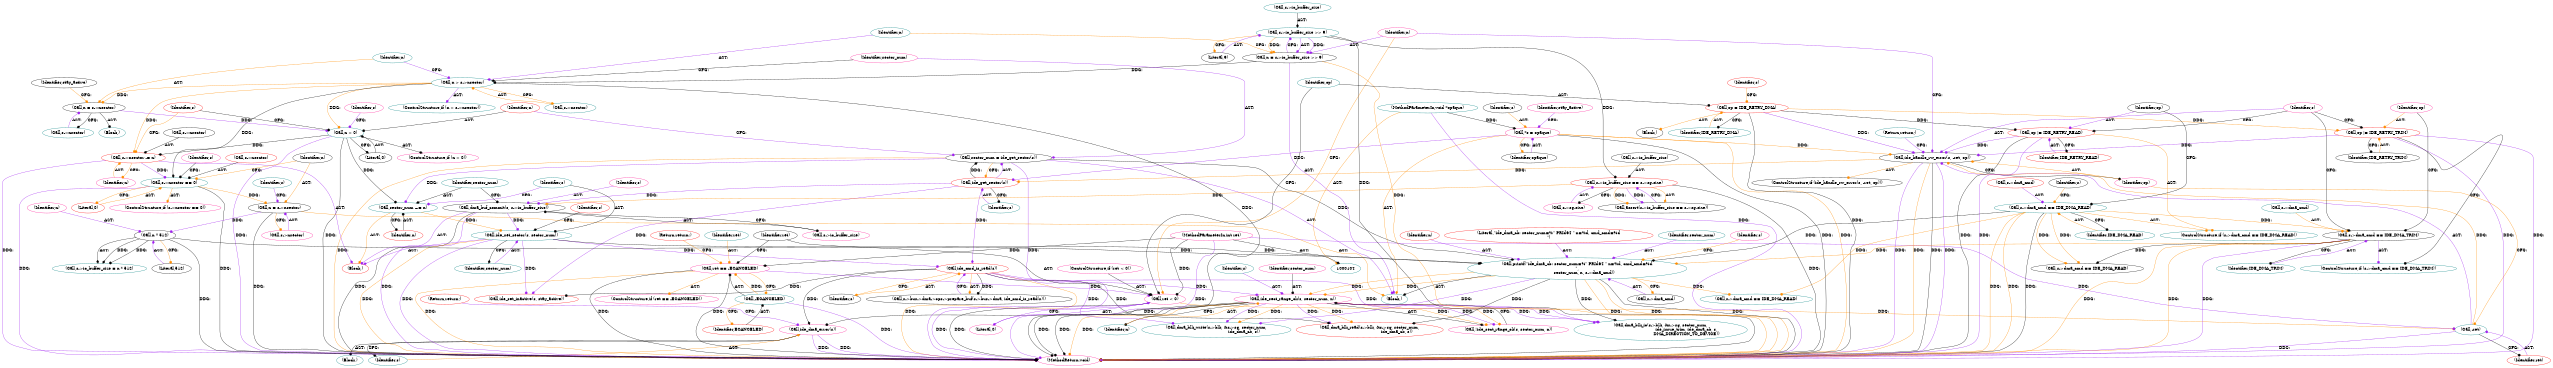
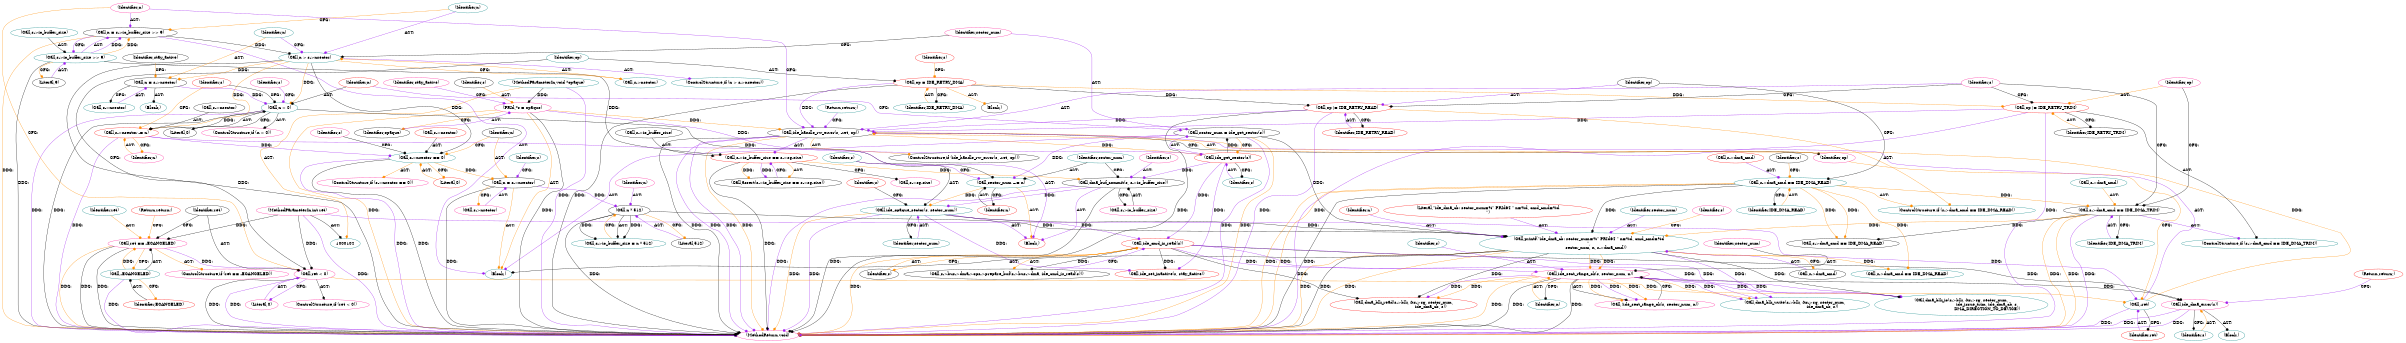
  digraph {
    node [color=teal]
    edge [arrowhead=dot color=black]
    n1 [color=deeppink label="(Call,ide_dma_error(s))"]
    n2 [color=deeppink label="(MethodReturn,void)"]
    n3 [label="(Block,)"]
    n4 [label="(Identifier,s)"]
    n5 [color=deeppink label="(Call,ide_sect_range_ok(s, sector_num, n))"]
    n6 [color=deeppink label="(Call,!ide_sect_range_ok(s, sector_num, n))"]
    n7 [label="(Call,dma_blk_write(s->blk, &s->sg, sector_num,\n                                           ide_dma_cb, s))"]
    n8 [label="(Call,dma_blk_io(s->blk, &s->sg, sector_num,\n                                        ide_issue_trim, ide_dma_cb, s,\n                                        DMA_DIRECTION_TO_DEVICE))"]
    n9 [label="(Identifier,n)"]
    n10 [color=red label="(Call,dma_blk_read(s->blk, &s->sg, sector_num,\n                                          ide_dma_cb, s))"]
    n11 [color=red label="(Call,ide_cmd_is_read(s))"]
    n12 [color=black label="(Identifier,s)"]
    n13 [color=black label="(Call,s->bus->dma->ops->prepare_buf(s->bus->dma, ide_cmd_is_read(s)))"]
    n14 [color=red label="(Call,ide_set_inactive(s, stay_active))"]
    n15 [color=red label="(Call,ide_get_sector(s))"]
    n16 [color=black label="(Call,dma_buf_commit(s, s->io_buffer_size))"]
    n17 [color=black label="(Call,sector_num = ide_get_sector(s))"]
    n18 [label="(Identifier,s)"]
-   n19 [label="(Call,ide_set_sector(s, sector_num))"]
+   n19 [label="(Call,ide_opaque_sector(s, sector_num))"]
    n20 [color=red label="(Block,)"]
    n21 [color=deeppink label="(Call,s->io_buffer_size)"]
    n22 [label="(Block,)"]
    n23 [label="(Call,printf(\"ide_dma_cb: sector_num=%\" PRId64 \" n=%d, cmd_cmd=%d\n\",\n           sector_num, n, s->dma_cmd))"]
    n24 [label="(Call,sector_num += n)"]
    n25 [color=black label="(Call,ide_handle_rw_error(s, -ret, op))"]
    n26 [color=deeppink label="(Identifier,op)"]
    n27 [color=black label="(ControlStructure,if (ide_handle_rw_error(s, -ret, op)))"]
    n28 [label="(Call,-ret)"]
-   n29 [color=deeppink label="(Call,*s = opaque)"]
+   n29 [color=deeppink label="(PRId,*s = opaque)"]
    n30 [color=black label="(Identifier,opaque)"]
    n31 [label="(MethodParameterIn,void *opaque)"]
    1000104
    n33 [color=red label="(Identifier,ret)"]
    n34 [color=deeppink label="(Call,ret < 0)"]
    n35 [color=deeppink label="(Literal,0)"]
    n36 [color=deeppink label="(ControlStructure,if (ret < 0))"]
    n37 [color=deeppink label="(Call,ret == -ECANCELED)"]
    n38 [label="(Call,-ECANCELED)"]
    n39 [color=deeppink label="(ControlStructure,if (ret == -ECANCELED))"]
    n40 [color=red label="(Identifier,ECANCELED)"]
    n41 [color=deeppink label="(MethodParameterIn,int ret)"]
    n42 [color=red label="(Call,op |= IDE_RETRY_TRIM)"]
    n43 [label="(ControlStructure,if (s->dma_cmd == IDE_DMA_TRIM))"]
    n44 [color=black label="(Identifier,IDE_RETRY_TRIM)"]
    n45 [color=red label="(Call,op = IDE_RETRY_DMA)"]
    n46 [color=red label="(Call,op |= IDE_RETRY_READ)"]
    n47 [label="(Identifier,IDE_RETRY_DMA)"]
    n48 [color=black label="(Block,)"]
    n49 [label="(ControlStructure,if (s->dma_cmd == IDE_DMA_READ))"]
    n50 [color=red label="(Identifier,IDE_RETRY_READ)"]
    n51 [label="(Identifier,sector_num)"]
    n52 [color=black label="(Call,s->dma_cmd)"]
    n53 [label="(Call,s->dma_cmd == IDE_DMA_READ)"]
    n54 [color=red label="(Call,s->io_buffer_size == s->sg.size)"]
    n55 [color=black label="(Call,assert(s->io_buffer_size == s->sg.size))"]
    n56 [color=deeppink label="(Call,s->sg.size)"]
    n57 [label="(Call,s->io_buffer_size >> 9)"]
    n58 [color=black label="(Call,n = s->io_buffer_size >> 9)"]
    n59 [color=black label="(Literal,9)"]
    n60 [label="(Call,n > s->nsector)"]
    n61 [color=red label="(Identifier,n)"]
    n62 [label="(Call,n > 0)"]
    n63 [color=red label="(Call,s->nsector -= n)"]
    n64 [color=black label="(Literal,0)"]
    n65 [color=deeppink label="(ControlStructure,if (n > 0))"]
    n66 [label="(Call,s->nsector == 0)"]
    n67 [color=deeppink label="(Identifier,n)"]
    n68 [color=black label="(Call,n = s->nsector)"]
    n69 [label="(Call,s->nsector)"]
    n70 [label="(Block,)"]
    n71 [label="(ControlStructure,if (n > s->nsector))"]
    n72 [label="(Call,s->nsector)"]
    n73 [color=black label="(Call,n = s->nsector)"]
    n74 [color=red label="(Literal,0)"]
    n75 [color=deeppink label="(ControlStructure,if (s->nsector == 0))"]
    n76 [color=black label="(Call,n * 512)"]
    n77 [color=black label="(Literal,512)"]
    n78 [label="(Call,s->io_buffer_size = n * 512)"]
    n79 [color=deeppink label="(Call,s->nsector)"]
    n80 [label="(Call,s->dma_cmd == IDE_DMA_READ)"]
    n81 [color=black label="(Call,s->dma_cmd == IDE_DMA_TRIM)"]
    n82 [label="(Identifier,IDE_DMA_READ)"]
    n83 [color=black label="(Call,s->dma_cmd == IDE_DMA_READ)"]
    n84 [label="(Identifier,IDE_DMA_TRIM)"]
    n85 [label="(Call,s->dma_cmd)"]
    n86 [label="(Identifier,n)"]
    n87 [color=black label="(Identifier,stay_active)"]
    n88 [color=deeppink label="(Identifier,stay_active)"]
    n89 [color=black label="(Call,s->io_buffer_size)"]
    n90 [label="(Identifier,sector_num)"]
    n91 [label="(Identifier,ret)"]
    n92 [color=red label="(Identifier,s)"]
    n93 [color=deeppink label="(Identifier,s)"]
    n94 [color=red label="(Identifier,n)"]
    n95 [color=red label="(Identifier,n)"]
    n96 [label="(Identifier,s)"]
    n97 [label="(Call,s->io_buffer_size)"]
    n98 [color=black label="(Identifier,s)"]
    n99 [color=deeppink label="(Identifier,sector_num)"]
    n100 [color=deeppink label="(Identifier,n)"]
    n101 [label="(Identifier,s)"]
    n102 [color=black label="(Identifier,s)"]
    n103 [color=red label="(Return,return;)"]
    n104 [color=red label="(Identifier,s)"]
    n105 [color=red label="(Identifier,s)"]
    n106 [color=deeppink label="(Identifier,s)"]
    n107 [color=deeppink label="(Identifier,n)"]
    n108 [color=red label="(Return,return;)"]
    n109 [color=red label="(Call,s->dma_cmd)"]
    n110 [color=deeppink label="(Identifier,sector_num)"]
    n111 [color=black label="(Call,s->nsector)"]
    n112 [color=deeppink label="(Identifier,s)"]
    n113 [label="(Identifier,sector_num)"]
    n114 [color=black label="(Identifier,n)"]
    n115 [color=deeppink label="(Identifier,op)"]
    n116 [color=black label="(Identifier,op)"]
    n117 [label="(Return,return;)"]
    n118 [color=deeppink label="(Identifier,s)"]
    n119 [label="(Identifier,s)"]
    n120 [label="(Identifier,n)"]
    n121 [color=red label="(Literal,\"ide_dma_cb: sector_num=%\" PRId64 \" n=%d, cmd_cmd=%d\n\")"]
    n122 [color=black label="(Identifier,ret)"]
    n123 [label="(Identifier,op)"]
    n124 [color=deeppink label="(Identifier,s)"]
    n125 [color=red label="(Call,s->nsector)"]
    n1 -> n2 [arrowhead=diamond color=purple label="DDG: "]
    n1 -> n2 [color=purple label="DDG: "]
    n1 -> n3 [label="AST: "]
    n1 -> n4 [arrowhead=diamond label="CFG: "]
    n4 -> n1 [arrowhead=diamond color=darkorange label="AST: "]
    n5 -> n1 [label="DDG: "]
    n5 -> n2 [color=darkorange label="DDG: "]
    n5 -> n2 [label="DDG: "]
    n5 -> n2 [arrowhead=diamond label="DDG: "]
    n5 -> n6 [arrowhead=diamond label="AST: "]
    n5 -> n6 [color=darkorange label="DDG: "]
    n5 -> n6 [color=purple label="DDG: "]
    n5 -> n6 [color=darkorange label="DDG: "]
    n5 -> n7 [arrowhead=diamond color=darkorange label="DDG: "]
    n5 -> n7 [arrowhead=diamond color=purple label="DDG: "]
    n5 -> n8 [arrowhead=diamond color=purple label="DDG: "]
    n5 -> n8 [color=purple label="DDG: "]
    n5 -> n9 [label="CFG: "]
    n5 -> n10 [color=darkorange label="DDG: "]
    n5 -> n10 [arrowhead=diamond color=purple label="DDG: "]
    n6 -> n5 [arrowhead=diamond label="CFG: "]
    n9 -> n5 [color=darkorange label="AST: "]
    n11 -> n1 [arrowhead=diamond label="DDG: "]
    n11 -> n2 [arrowhead=diamond color=darkorange label="DDG: "]
    n11 -> n5 [arrowhead=diamond color=purple label="DDG: "]
    n11 -> n7 [color=purple label="DDG: "]
    n11 -> n8 [color=purple label="DDG: "]
    n11 -> n10 [arrowhead=diamond label="DDG: "]
    n11 -> n12 [arrowhead=diamond color=darkorange label="CFG: "]
    n11 -> n13 [arrowhead=diamond color=darkorange label="AST: "]
    n11 -> n13 [label="DDG: "]
    n11 -> n14 [label="DDG: "]
    n12 -> n11 [color=darkorange label="AST: "]
    n13 -> n11 [arrowhead=diamond color=purple label="CFG: "]
    n15 -> n11 [arrowhead=diamond color=purple label="DDG: "]
    n15 -> n14 [arrowhead=diamond color=purple label="DDG: "]
    n15 -> n16 [color=purple label="DDG: "]
    n15 -> n17 [color=purple label="AST: "]
    n15 -> n17 [arrowhead=diamond label="DDG: "]
    n15 -> n18 [label="CFG: "]
    n16 -> n2 [color=purple label="DDG: "]
    n16 -> n2 [label="DDG: "]
    n16 -> n19 [color=purple label="DDG: "]
    n16 -> n20 [color=purple label="AST: "]
    n16 -> n21 [label="CFG: "]
    n17 -> n2 [arrowhead=diamond color=purple label="DDG: "]
    n17 -> n2 [arrowhead=diamond color=darkorange label="DDG: "]
-   n17 -> n15 [arrowhead=diamond color=darkorange label="CFG: "]
+   n17 -> n15 [color=darkorange label="CFG: "]
    n17 -> n22 [color=purple label="AST: "]
    n17 -> n23 [arrowhead=diamond label="DDG: "]
    n17 -> n24 [color=purple label="DDG: "]
    n18 -> n15 [arrowhead=diamond color=purple label="AST: "]
    n19 -> n2 [arrowhead=diamond color=darkorange label="DDG: "]
    n19 -> n2 [color=purple label="DDG: "]
    n19 -> n11 [color=purple label="DDG: "]
    n19 -> n14 [color=purple label="DDG: "]
    n19 -> n20 [arrowhead=diamond color=purple label="AST: "]
    n19 -> n23 [label="DDG: "]
    n19 -> n51 [arrowhead=diamond label="CFG: "]
    n21 -> n16 [label="AST: "]
    n23 -> n2 [arrowhead=diamond color=darkorange label="DDG: "]
    n23 -> n2 [label="DDG: "]
    n23 -> n2 [arrowhead=diamond color=darkorange label="DDG: "]
    n23 -> n5 [arrowhead=diamond color=darkorange label="DDG: "]
    n23 -> n5 [arrowhead=diamond color=darkorange label="DDG: "]
    n23 -> n7 [arrowhead=diamond color=purple label="DDG: "]
    n23 -> n8 [arrowhead=diamond label="DDG: "]
    n23 -> n10 [arrowhead=diamond label="DDG: "]
    n23 -> n22 [arrowhead=diamond label="AST: "]
    n23 -> n52 [arrowhead=diamond color=darkorange label="CFG: "]
    n23 -> n53 [color=darkorange label="DDG: "]
    n24 -> n19 [color=darkorange label="DDG: "]
    n24 -> n20 [arrowhead=diamond color=darkorange label="AST: "]
    n24 -> n61 [label="CFG: "]
    n25 -> n2 [arrowhead=diamond label="DDG: "]
    n25 -> n2 [color=purple label="DDG: "]
    n25 -> n2 [color=purple label="DDG: "]
    n25 -> n2 [color=darkorange label="DDG: "]
    n25 -> n15 [color=darkorange label="DDG: "]
    n25 -> n26 [label="CFG: "]
    n25 -> n27 [color=darkorange label="AST: "]
    n26 -> n25 [arrowhead=diamond color=darkorange label="AST: "]
    n26 -> n28 [color=darkorange label="CFG: "]
    n28 -> n2 [color=purple label="DDG: "]
    n28 -> n25 [color=purple label="AST: "]
    n28 -> n25 [color=darkorange label="DDG: "]
    n28 -> n33 [label="CFG: "]
    n29 -> n2 [arrowhead=diamond color=darkorange label="DDG: "]
    n29 -> n2 [arrowhead=diamond label="DDG: "]
    n29 -> n15 [color=purple label="DDG: "]
    n29 -> n22 [arrowhead=diamond color=darkorange label="AST: "]
    n29 -> n25 [arrowhead=diamond color=darkorange label="DDG: "]
    n29 -> n30 [arrowhead=diamond color=darkorange label="CFG: "]
    n30 -> n29 [color=purple label="AST: "]
    n31 -> n2 [color=purple label="DDG: "]
    n31 -> n29 [arrowhead=diamond label="DDG: "]
    n31 -> 1000104 [arrowhead=diamond color=darkorange label="AST: "]
    n33 -> n28 [color=purple label="AST: "]
    n34 -> n2 [label="DDG: "]
    n34 -> n2 [color=purple label="DDG: "]
    n34 -> n28 [color=darkorange label="DDG: "]
    n34 -> n35 [arrowhead=diamond color=purple label="CFG: "]
-   n36 -> n34 [arrowhead=diamond label="AST: "]
+   n34 -> n36 [arrowhead=diamond label="AST: "]
    n35 -> n34 [arrowhead=diamond color=purple label="AST: "]
    n37 -> n2 [color=darkorange label="DDG: "]
    n37 -> n2 [label="DDG: "]
    n37 -> n2 [arrowhead=diamond label="DDG: "]
    n37 -> n34 [color=purple label="DDG: "]
    n37 -> n38 [color=darkorange label="CFG: "]
    n37 -> n39 [color=darkorange label="AST: "]
    n38 -> n2 [arrowhead=diamond color=purple label="DDG: "]
    n38 -> n37 [label="AST: "]
    n38 -> n37 [color=darkorange label="DDG: "]
    n38 -> n40 [color=darkorange label="CFG: "]
    n40 -> n38 [label="AST: "]
    n41 -> n2 [color=purple label="DDG: "]
    n41 -> n28 [color=purple label="DDG: "]
    n41 -> 1000104 [arrowhead=diamond label="AST: "]
    n41 -> n34 [label="DDG: "]
    n41 -> n37 [arrowhead=diamond label="DDG: "]
    n42 -> n2 [arrowhead=diamond color=purple label="DDG: "]
    n42 -> n2 [arrowhead=diamond color=purple label="DDG: "]
    n42 -> n25 [color=purple label="DDG: "]
-   n42 -> n43 [label="CFG: "]
+   n42 -> n43 [label="AST: "]
    n42 -> n44 [label="CFG: "]
    n44 -> n42 [color=darkorange label="AST: "]
    n45 -> n2 [arrowhead=diamond label="DDG: "]
    n45 -> n25 [arrowhead=diamond color=purple label="DDG: "]
    n45 -> n42 [arrowhead=diamond color=darkorange label="DDG: "]
    n45 -> n46 [label="DDG: "]
    n45 -> n47 [label="CFG: "]
    n45 -> n48 [color=darkorange label="AST: "]
    n46 -> n2 [label="DDG: "]
    n46 -> n2 [color=purple label="DDG: "]
    n46 -> n25 [color=purple label="DDG: "]
    n46 -> n49 [color=darkorange label="AST: "]
    n46 -> n50 [arrowhead=diamond label="CFG: "]
    n47 -> n45 [arrowhead=diamond color=darkorange label="AST: "]
    n50 -> n46 [arrowhead=diamond color=purple label="AST: "]
    n51 -> n19 [arrowhead=diamond color=purple label="AST: "]
    n52 -> n23 [color=purple label="AST: "]
    n54 -> n2 [arrowhead=diamond label="DDG: "]
    n54 -> n16 [arrowhead=diamond color=darkorange label="DDG: "]
    n54 -> n55 [arrowhead=diamond color=darkorange label="AST: "]
    n54 -> n55 [color=darkorange label="DDG: "]
    n54 -> n55 [arrowhead=diamond color=purple label="DDG: "]
    n54 -> n56 [label="CFG: "]
    n55 -> n54 [color=purple label="CFG: "]
-   n56 -> n54 [color=purple label="AST: "]
+   n25 -> n54 [color=purple label="AST: "]
    n57 -> n2 [label="DDG: "]
    n57 -> n54 [label="DDG: "]
    n57 -> n58 [arrowhead=diamond color=purple label="AST: "]
    n57 -> n58 [color=purple label="DDG: "]
    n57 -> n58 [arrowhead=diamond color=darkorange label="DDG: "]
    n57 -> n59 [arrowhead=diamond color=darkorange label="CFG: "]
    n58 -> n2 [arrowhead=diamond color=darkorange label="DDG: "]
    n58 -> n22 [arrowhead=diamond color=purple label="AST: "]
    n58 -> n57 [color=purple label="CFG: "]
    n58 -> n60 [label="DDG: "]
    n59 -> n57 [color=purple label="AST: "]
    n60 -> n2 [label="DDG: "]
    n60 -> n62 [color=darkorange label="DDG: "]
    n60 -> n63 [color=darkorange label="DDG: "]
    n60 -> n66 [arrowhead=diamond label="DDG: "]
    n60 -> n68 [color=darkorange label="DDG: "]
    n60 -> n71 [arrowhead=diamond color=purple label="AST: "]
    n60 -> n72 [arrowhead=diamond color=darkorange label="CFG: "]
    n61 -> n24 [label="AST: "]
    n62 -> n2 [arrowhead=diamond color=purple label="DDG: "]
    n62 -> n2 [arrowhead=diamond label="DDG: "]
    n62 -> n24 [label="DDG: "]
    n62 -> n63 [arrowhead=diamond label="DDG: "]
    n62 -> n64 [arrowhead=diamond label="CFG: "]
    n62 -> n65 [arrowhead=diamond label="AST: "]
    n63 -> n2 [arrowhead=diamond color=purple label="DDG: "]
    n63 -> n20 [arrowhead=diamond color=purple label="AST: "]
    n63 -> n66 [color=purple label="DDG: "]
    n63 -> n67 [color=darkorange label="CFG: "]
    n64 -> n62 [arrowhead=diamond label="AST: "]
    n66 -> n2 [color=purple label="DDG: "]
    n66 -> n2 [arrowhead=diamond label="DDG: "]
    n66 -> n73 [color=darkorange label="DDG: "]
    n66 -> n74 [color=darkorange label="CFG: "]
    n66 -> n75 [arrowhead=diamond color=darkorange label="AST: "]
    n67 -> n63 [arrowhead=diamond color=darkorange label="AST: "]
    n68 -> n62 [arrowhead=diamond color=purple label="DDG: "]
    n68 -> n69 [arrowhead=diamond label="CFG: "]
    n68 -> n70 [label="AST: "]
    n69 -> n68 [color=purple label="AST: "]
    n72 -> n60 [color=darkorange label="AST: "]
    n73 -> n2 [arrowhead=diamond label="DDG: "]
    n73 -> n22 [arrowhead=diamond color=darkorange label="AST: "]
    n73 -> n76 [color=purple label="DDG: "]
    n73 -> n79 [color=darkorange label="CFG: "]
    n74 -> n66 [arrowhead=diamond color=darkorange label="AST: "]
    n76 -> n2 [label="DDG: "]
    n76 -> n23 [arrowhead=diamond label="DDG: "]
    n76 -> n77 [color=darkorange label="CFG: "]
    n76 -> n78 [arrowhead=diamond label="AST: "]
    n76 -> n78 [arrowhead=diamond label="DDG: "]
    n76 -> n78 [label="DDG: "]
    n77 -> n76 [arrowhead=diamond color=purple label="AST: "]
+   n78 -> n76 [arrowhead=diamond color=darkorange label="CFG: "]
    n79 -> n73 [color=purple label="AST: "]
    n80 -> n2 [color=darkorange label="DDG: "]
    n80 -> n2 [arrowhead=diamond label="DDG: "]
    n80 -> n2 [color=darkorange label="DDG: "]
    n80 -> n23 [arrowhead=diamond label="DDG: "]
    n80 -> n49 [color=darkorange label="AST: "]
    n80 -> n53 [color=darkorange label="DDG: "]
    n80 -> n81 [color=darkorange label="DDG: "]
    n80 -> n82 [label="CFG: "]
    n80 -> n83 [arrowhead=diamond color=darkorange label="DDG: "]
    n80 -> n83 [arrowhead=diamond color=darkorange label="DDG: "]
    n81 -> n2 [arrowhead=diamond color=darkorange label="DDG: "]
    n81 -> n2 [arrowhead=diamond color=darkorange label="DDG: "]
    n81 -> n2 [arrowhead=diamond color=purple label="DDG: "]
    n81 -> n23 [arrowhead=diamond color=darkorange label="DDG: "]
    n81 -> n43 [color=purple label="AST: "]
    n81 -> n83 [arrowhead=diamond label="DDG: "]
    n81 -> n84 [label="CFG: "]
    n82 -> n80 [arrowhead=diamond color=darkorange label="AST: "]
    n84 -> n81 [arrowhead=diamond color=purple label="AST: "]
    n85 -> n81 [color=darkorange label="AST: "]
    n86 -> n58 [arrowhead=diamond color=darkorange label="CFG: "]
    n86 -> n60 [arrowhead=diamond color=purple label="AST: "]
    n87 -> n68 [arrowhead=diamond color=darkorange label="CFG: "]
    n88 -> n29 [arrowhead=diamond color=purple label="CFG: "]
    n89 -> n54 [arrowhead=diamond label="AST: "]
    n90 -> n23 [arrowhead=diamond color=purple label="AST: "]
    n91 -> n37 [color=darkorange label="AST: "]
    n92 -> n19 [arrowhead=diamond label="CFG: "]
    n93 -> n23 [arrowhead=diamond color=darkorange label="CFG: "]
    n94 -> n23 [color=purple label="AST: "]
    n95 -> n17 [color=purple label="CFG: "]
    n95 -> n62 [label="AST: "]
    n96 -> n5 [arrowhead=diamond color=purple label="AST: "]
    n97 -> n57 [arrowhead=diamond label="AST: "]
    n98 -> n80 [color=darkorange label="CFG: "]
    n99 -> n5 [label="AST: "]
    n100 -> n76 [color=purple label="AST: "]
    n101 -> n19 [label="AST: "]
    n101 -> n24 [color=purple label="CFG: "]
    n102 -> n29 [arrowhead=diamond color=darkorange label="AST: "]
    n103 -> n1 [color=purple label="CFG: "]
    n104 -> n45 [color=darkorange label="CFG: "]
    n105 -> n62 [label="CFG: "]
    n105 -> n63 [color=darkorange label="CFG: "]
    n106 -> n25 [arrowhead=diamond color=purple label="AST: "]
    n106 -> n42 [arrowhead=diamond label="CFG: "]
    n106 -> n46 [arrowhead=diamond label="CFG: "]
    n106 -> n81 [arrowhead=diamond label="CFG: "]
    n107 -> n25 [arrowhead=diamond color=purple label="CFG: "]
    n107 -> n34 [arrowhead=diamond color=darkorange label="CFG: "]
    n107 -> n58 [arrowhead=diamond color=purple label="AST: "]
    n108 -> n37 [color=darkorange label="CFG: "]
    n109 -> n80 [color=purple label="AST: "]
    n110 -> n17 [arrowhead=diamond color=purple label="AST: "]
    n110 -> n60 [arrowhead=diamond label="CFG: "]
    n111 -> n63 [arrowhead=diamond label="AST: "]
    n112 -> n62 [color=purple label="CFG: "]
    n113 -> n16 [label="CFG: "]
    n113 -> n24 [arrowhead=diamond label="AST: "]
    n114 -> n66 [color=darkorange label="CFG: "]
    n114 -> n73 [arrowhead=diamond color=darkorange label="AST: "]
    n115 -> n42 [color=darkorange label="AST: "]
    n115 -> n81 [arrowhead=diamond label="CFG: "]
    n116 -> n46 [color=purple label="AST: "]
    n116 -> n80 [label="CFG: "]
    n117 -> n25 [color=purple label="CFG: "]
    n118 -> n16 [color=purple label="AST: "]
    n119 -> n73 [arrowhead=diamond color=purple label="CFG: "]
    n120 -> n60 [color=purple label="CFG: "]
    n120 -> n68 [arrowhead=diamond color=darkorange label="AST: "]
    n121 -> n23 [arrowhead=diamond color=purple label="AST: "]
    n122 -> n34 [arrowhead=diamond label="AST: "]
    n122 -> n37 [arrowhead=diamond label="CFG: "]
    n123 -> n34 [arrowhead=diamond label="CFG: "]
    n123 -> n45 [label="AST: "]
    n124 -> n66 [label="CFG: "]
    n125 -> n66 [label="AST: "]
  }
